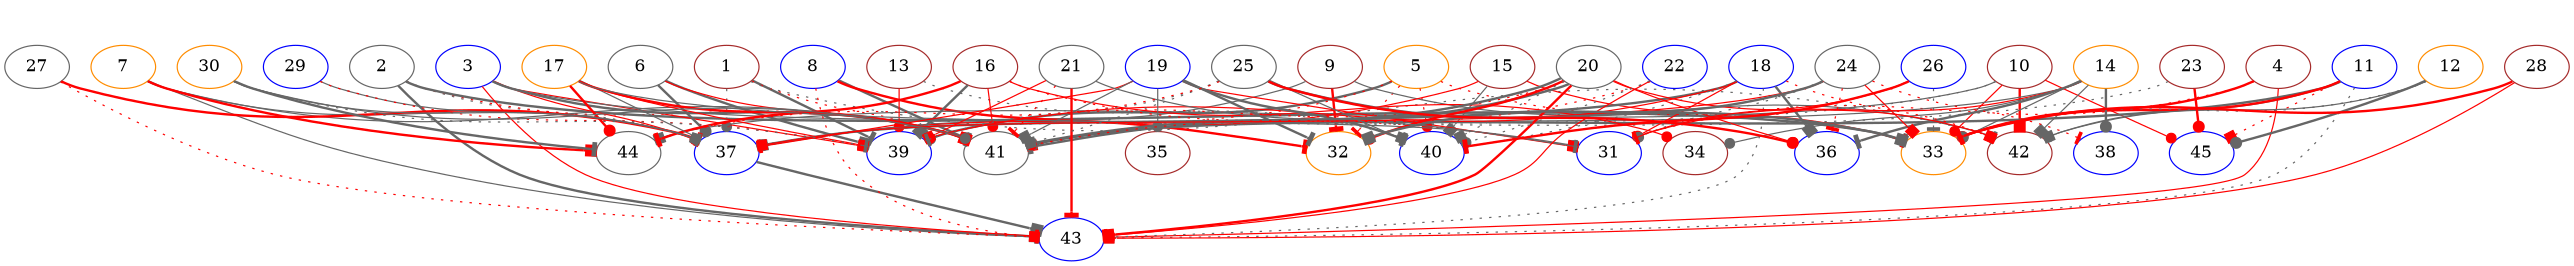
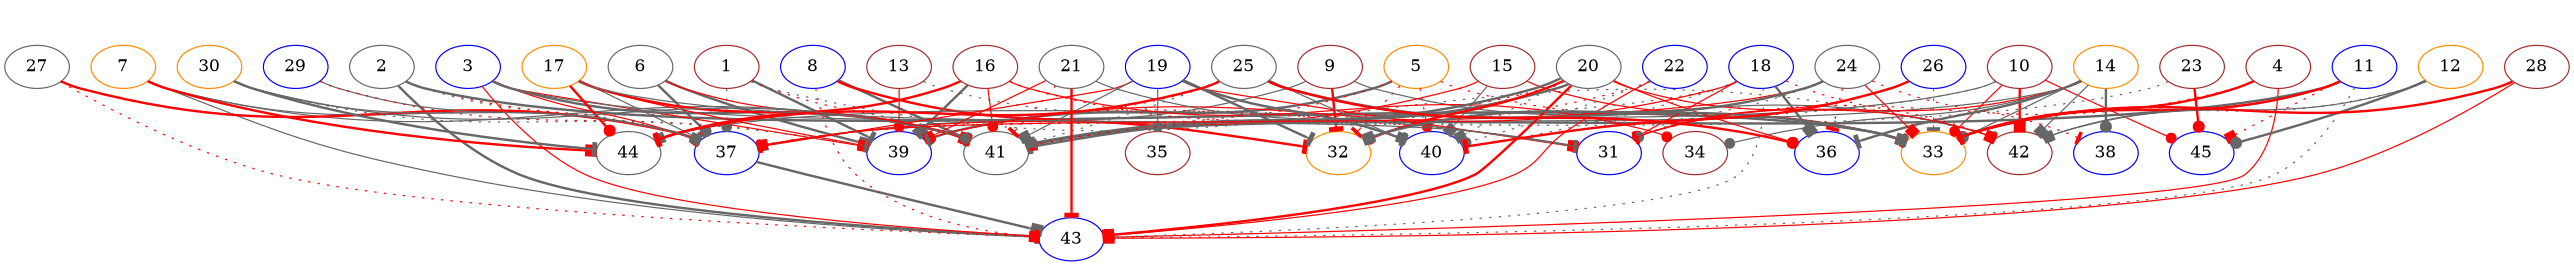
  digraph {
    node [alpha=0.14 color=blue]
    edge [arrowhead=dot color=gray40 style=solid]
    1 [alpha=0.16 color=brown expect_size=17853440]
    37 [alpha=0.18 expect_size=5274624]
    39 [alpha=0.01 expect_size=28045312]
    41 [alpha=0.09 color=gray40 expect_size=31594496]
    42 [alpha=0.06 color=brown expect_size=17224704]
    43 [alpha=0.01 expect_size=27102208]
    2 [color=gray40 expect_size=30045184]
    33 [alpha=0.04 color=darkorange expect_size=29205504]
    3 [alpha=0.15 expect_size=7334912]
    4 [color=brown expect_size=35599360]
    31 [expect_size=45883392]
    5 [alpha=0.16 color=darkorange expect_size=9744384]
    32 [alpha=0.04 color=darkorange expect_size=17946624]
    40 [alpha=0.01 expect_size=34280448]
    6 [alpha=0.02 color=gray40 expect_size=35540992]
    7 [alpha=0.09 color=darkorange expect_size=23474176]
    44 [alpha=0.05 color=gray40 expect_size=36550656]
    8 [alpha=0.06 expect_size=31320064]
    9 [alpha=0.03 color=brown expect_size=33482752]
    10 [color=brown expect_size=6070272]
    45 [alpha=0.13 expect_size=8090624]
    11 [alpha=0.00 expect_size=49664000]
    12 [alpha=0.10 color=darkorange expect_size=41174016]
    13 [alpha=0.11 color=brown expect_size=27753472]
    14 [alpha=0.15 color=darkorange expect_size=14947328]
    34 [alpha=0.08 color=brown expect_size=34566144]
    36 [alpha=0.06 expect_size=28793856]
    38 [expect_size=12061696]
    15 [color=brown expect_size=47936512]
    16 [alpha=0.18 color=brown expect_size=38272000]
    17 [alpha=0.00 color=darkorange expect_size=42547200]
    18 [alpha=0.17 expect_size=15566848]
    19 [alpha=0.01 expect_size=29934592]
    35 [alpha=0.10 color=brown expect_size=17200128]
    20 [alpha=0.02 color=gray40 expect_size=37675008]
    21 [alpha=0.08 color=gray40 expect_size=23709696]
    22 [alpha=0.05 expect_size=24870912]
    23 [alpha=0.02 color=brown expect_size=48217088]
    24 [alpha=0.13 color=gray40 expect_size=27540480]
    25 [alpha=0.05 color=gray40 expect_size=14620672]
    26 [alpha=0.10 expect_size=47881216]
    27 [alpha=0.03 color=gray40 expect_size=44217344]
    28 [alpha=0.07 color=brown expect_size=45042688]
    29 [alpha=0.03 expect_size=37951488]
    30 [alpha=0.19 color=darkorange expect_size=41026560]
    1 -> 37 [style=dotted]
    1 -> 39 [arrowhead=tee style=bold]
    1 -> 41 [arrowhead=box color=red style=dotted]
    1 -> 42 [style=dotted]
    37 -> 43 [arrowhead=box style=bold]
    2 -> 37 [style=dotted]
    2 -> 41 [color=red style=dotted]
    2 -> 43 [arrowhead=tee style=bold]
    2 -> 33 [arrowhead=tee style=bold]
    3 -> 37 [color=red]
    3 -> 39 [arrowhead=box color=red]
    3 -> 41 [arrowhead=tee style=bold]
    3 -> 43 [arrowhead=tee color=red]
    3 -> 33
    4 -> 43 [arrowhead=box color=red]
    4 -> 33 [color=red style=bold]
    4 -> 31 [color=red style=dotted]
    5 -> 39 [style=bold]
    5 -> 41 [arrowhead=box color=red style=dotted]
    5 -> 33 [color=red style=dotted]
    5 -> 32 [arrowhead=tee color=red style=dotted]
    5 -> 40 [color=red style=dotted]
    6 -> 37 [style=bold]
    6 -> 39 [arrowhead=box style=bold]
    6 -> 41 [color=red]
    7 -> 37 [arrowhead=box]
    7 -> 41 [arrowhead=box]
    7 -> 43 [arrowhead=box]
    7 -> 44 [arrowhead=box color=red style=bold]
    8 -> 41 [style=bold]
    8 -> 43 [arrowhead=box color=red style=dotted]
    8 -> 32 [arrowhead=tee color=red style=bold]
    9 -> 37 [arrowhead=box]
    9 -> 42 [arrowhead=tee]
    9 -> 32 [arrowhead=tee color=red style=bold]
    10 -> 37 [arrowhead=box style=dotted]
    10 -> 42 [arrowhead=box color=red style=bold]
    10 -> 33 [color=red]
    10 -> 44 [arrowhead=box]
    10 -> 45 [color=red]
    11 -> 41 [style=bold]
    11 -> 42
    11 -> 43 [arrowhead=box style=dotted]
    11 -> 33 [arrowhead=tee color=red style=bold]
    11 -> 45 [arrowhead=box color=red style=dotted]
    12 -> 42 [arrowhead=box]
    12 -> 33 [style=dotted]
    12 -> 45 [style=bold]
    13 -> 39 [color=red]
    13 -> 40 [arrowhead=box style=dotted]
    14 -> 41 [arrowhead=box]
    14 -> 42 [arrowhead=box]
    14 -> 33
    14 -> 31 [arrowhead=tee color=red]
    14 -> 34
    14 -> 36 [arrowhead=tee style=bold]
    14 -> 38 [style=bold]
    15 -> 37 [arrowhead=tee color=red]
    15 -> 33 [arrowhead=tee color=red]
    15 -> 40 [arrowhead=box]
    16 -> 39 [arrowhead=box style=bold]
    16 -> 41 [color=red]
    16 -> 31 [arrowhead=box color=red style=dotted]
    16 -> 44 [arrowhead=tee color=red style=bold]
    16 -> 34 [color=red]
    17 -> 37 [arrowhead=tee]
    17 -> 39 [arrowhead=box color=red]
    17 -> 41 [arrowhead=box color=red style=bold]
    17 -> 31
    17 -> 44 [color=red style=bold]
-   18 -> 37 [style=bold]
+   18 -> 37 [style=dotted]
    18 -> 39 [color=red]
    18 -> 42 [arrowhead=box color=red style=dotted]
    18 -> 43 [style=dotted]
    18 -> 31 [color=red]
    18 -> 40 [arrowhead=tee style=dotted]
    18 -> 36 [arrowhead=box style=bold]
    19 -> 37 [arrowhead=tee color=red]
    19 -> 41 [arrowhead=box]
    19 -> 31 [arrowhead=box color=red]
    19 -> 32 [arrowhead=tee style=bold]
    19 -> 40 [arrowhead=tee style=bold]
    19 -> 35
    20 -> 39 [arrowhead=tee color=red style=dotted]
    20 -> 41 [style=bold]
    20 -> 41 [arrowhead=tee style=bold]
    20 -> 42 [arrowhead=box color=red]
    20 -> 43 [arrowhead=box color=red style=bold]
    20 -> 32 [color=red style=bold]
    20 -> 40 [arrowhead=box style=dotted]
    20 -> 36 [color=red]
    21 -> 39 [arrowhead=box color=red]
    21 -> 41 [arrowhead=tee color=red style=dotted]
    21 -> 43 [arrowhead=tee color=red style=bold]
    21 -> 31 [arrowhead=tee]
    22 -> 41 [color=red style=dotted]
    22 -> 43 [arrowhead=tee color=red]
    22 -> 40 [style=dotted]
    23 -> 37 [style=dotted]
    23 -> 45 [color=red style=bold]
    24 -> 37 [arrowhead=box color=red]
    24 -> 33 [arrowhead=box color=red]
    24 -> 31 [style=dotted]
    24 -> 32 [arrowhead=box style=bold]
    24 -> 36 [arrowhead=tee color=red style=dotted]
    24 -> 38 [arrowhead=tee color=red style=dotted]
    25 -> 39 [arrowhead=tee style=dotted]
    25 -> 41 [arrowhead=box style=dotted]
    25 -> 33 [arrowhead=box style=bold]
    25 -> 40 [arrowhead=tee]
-   25 -> 44 [arrowhead=tee color=red style=dotted]
+   25 -> 44 [arrowhead=tee color=red style=bold]
    25 -> 36 [color=red style=bold]
    26 -> 33 [arrowhead=tee style=dotted]
    26 -> 31 [arrowhead=tee color=red]
    26 -> 40 [arrowhead=tee color=red style=bold]
    27 -> 37 [arrowhead=tee color=red style=bold]
    27 -> 43 [arrowhead=tee color=red style=dotted]
    28 -> 43 [arrowhead=box color=red]
    28 -> 33 [arrowhead=tee color=red style=bold]
    29 -> 37
    29 -> 39 [color=red style=dotted]
    30 -> 37 [arrowhead=tee]
    30 -> 39 [arrowhead=tee style=dotted]
    30 -> 41
    30 -> 44 [arrowhead=tee style=bold]
  }
